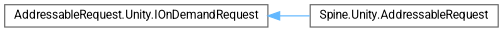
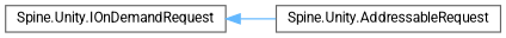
  digraph {
    rankdir=LR
    fontname=Roboto
    node [color=grey40 fillcolor=white fontname=Roboto fontsize=10 shape=box style=filled]
-   n1 [height=0.2 label="AddressableRequest.Unity.IOnDemandRequest" width=0.4]
+   n1 [height=0.2 label="Spine.Unity.IOnDemandRequest" width=0.4]
    n2 [height=0.2 label="Spine.Unity.AddressableRequest" width=0.4]
    n1 -> n2 [color=steelblue1 dir=back fontname=Roboto fontsize=10 labelfontname=Helvetica labelfontsize=10 style=solid]
  }
